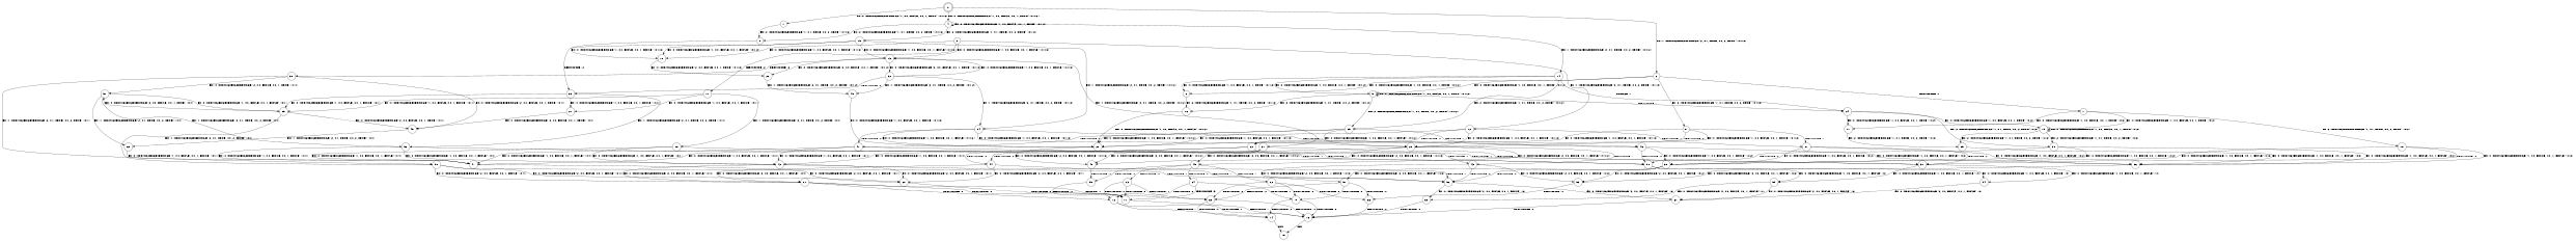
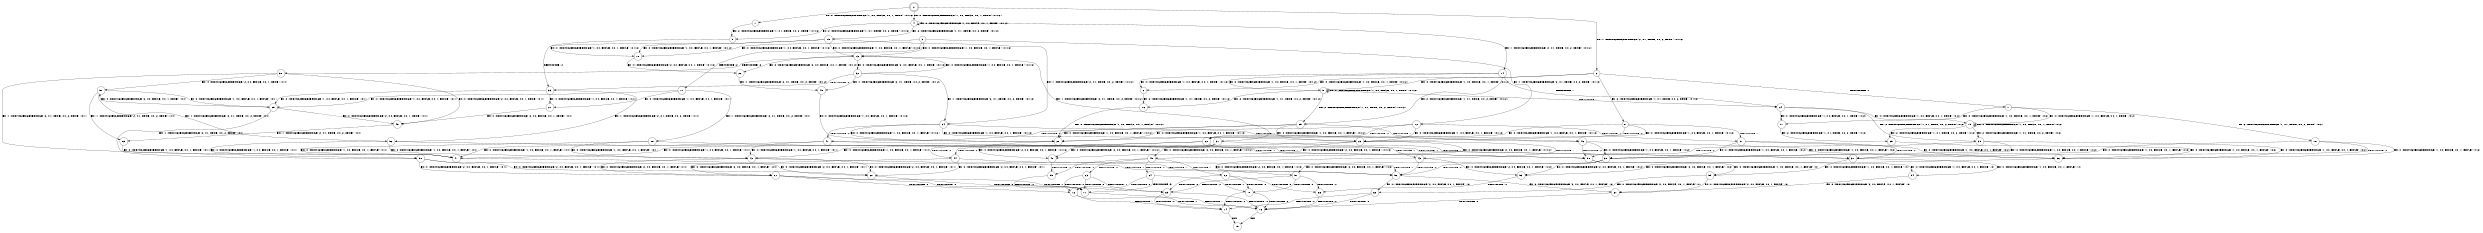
  digraph {
    node [shape=circle]
    0 [peripheries=2]
    1
    2
    4
    5
    6
    7
    8
    9
    3
    10
    11
    12
    13
    14
    15
    16
    17
    18
    19
    20
    21
    22
    23
    24
    25
    26
    27
    28
    29
    30
    31
    32
    33
    34
    35
    36
    37
    38
    39
    40
    41
    42
    43
    44
    45
    46
    47
    48
    49
    50
    51
    52
    53
    54
    55
    56
    57
    58
    59
    60
    61
    62
    63
    64
    65
    66
    67
    68
    69
    70
    71
    72
    73
    74
    75
    0 -> 1 [label="EX !0 !ATOMIC_EXCH_BRANCH (1, +0, FALSE, +0, 1, TRUE) !:0:1:2:"]
    0 -> 2 [label="EX !1 !ATOMIC_EXCH_BRANCH (2, +1, TRUE, +0, 2, TRUE) !:0:1:2:"]
    0 -> 4 [label="EX !0 !ATOMIC_EXCH_BRANCH (1, +0, FALSE, +0, 1, TRUE) !:0:1:2:"]
    1 -> 5 [label="EX !2 !ATOMIC_EXCH_BRANCH (1, +1, TRUE, +0, 2, TRUE) !:0:1:2:"]
    2 -> 6 [label="EX !0 !ATOMIC_EXCH_BRANCH (1, +0, FALSE, +0, 1, TRUE) !:0:1:2:"]
    2 -> 7 [label="TERMINATE !1"]
    2 -> 8 [label="EX !2 !ATOMIC_EXCH_BRANCH (1, +1, TRUE, +0, 2, TRUE) !:0:1:2:"]
    2 -> 9 [label="EX !0 !ATOMIC_EXCH_BRANCH (1, +0, FALSE, +0, 1, TRUE) !:0:1:2:"]
    4 -> 4 [label="EX !0 !ATOMIC_EXCH_BRANCH (1, +0, FALSE, +0, 1, TRUE) !:0:1:2:"]
    4 -> 5 [label="EX !2 !ATOMIC_EXCH_BRANCH (1, +1, TRUE, +0, 2, TRUE) !:0:1:2:"]
    4 -> 14 [label="EX !1 !ATOMIC_EXCH_BRANCH (2, +1, TRUE, +0, 2, TRUE) !:0:1:2:"]
    4 -> 15 [label="EX !2 !ATOMIC_EXCH_BRANCH (1, +1, TRUE, +0, 2, TRUE) !:0:1:2:"]
    5 -> 10 [label="EX !0 !ATOMIC_EXCH_BRANCH (1, +0, FALSE, +0, 1, FALSE) !:0:1:2:"]
    6 -> 16 [label="EX !2 !ATOMIC_EXCH_BRANCH (1, +1, TRUE, +0, 2, TRUE) !:0:1:2:"]
    7 -> 17 [label="EX !0 !ATOMIC_EXCH_BRANCH (1, +0, FALSE, +0, 1, TRUE) !:0:2:"]
    7 -> 18 [label="EX !2 !ATOMIC_EXCH_BRANCH (1, +1, TRUE, +0, 2, TRUE) !:0:2:"]
    7 -> 19 [label="EX !0 !ATOMIC_EXCH_BRANCH (1, +0, FALSE, +0, 1, TRUE) !:0:2:"]
    8 -> 20 [label="EX !0 !ATOMIC_EXCH_BRANCH (1, +0, FALSE, +0, 1, FALSE) !:0:1:2:"]
    8 -> 21 [label="TERMINATE !1"]
    8 -> 22 [label="TERMINATE !2"]
    8 -> 23 [label="EX !0 !ATOMIC_EXCH_BRANCH (1, +0, FALSE, +0, 1, FALSE) !:0:1:2:"]
    9 -> 9 [label="EX !0 !ATOMIC_EXCH_BRANCH (1, +0, FALSE, +0, 1, TRUE) !:0:1:2:"]
    9 -> 16 [label="EX !2 !ATOMIC_EXCH_BRANCH (1, +1, TRUE, +0, 2, TRUE) !:0:1:2:"]
    9 -> 24 [label="TERMINATE !1"]
    9 -> 25 [label="EX !2 !ATOMIC_EXCH_BRANCH (1, +1, TRUE, +0, 2, TRUE) !:0:1:2:"]
    3 -> 10 [label="EX !0 !ATOMIC_EXCH_BRANCH (1, +0, FALSE, +0, 1, FALSE) !:0:1:2:"]
    3 -> 11 [label="TERMINATE !2"]
    3 -> 12 [label="EX !1 !ATOMIC_EXCH_BRANCH (2, +1, TRUE, +0, 2, TRUE) !:0:1:2:"]
    3 -> 13 [label="EX !0 !ATOMIC_EXCH_BRANCH (1, +0, FALSE, +0, 1, FALSE) !:0:1:2:"]
    10 -> 26 [label="EX !0 !ATOMIC_EXCH_BRANCH (2, +0, FALSE, +0, 1, TRUE) !:0:1:2:"]
    11 -> 27 [label="EX !0 !ATOMIC_EXCH_BRANCH (1, +0, FALSE, +0, 1, FALSE) !:0:1:"]
    11 -> 28 [label="EX !1 !ATOMIC_EXCH_BRANCH (2, +1, TRUE, +0, 2, TRUE) !:0:1:"]
    11 -> 29 [label="EX !0 !ATOMIC_EXCH_BRANCH (1, +0, FALSE, +0, 1, FALSE) !:0:1:"]
    12 -> 20 [label="EX !0 !ATOMIC_EXCH_BRANCH (1, +0, FALSE, +0, 1, FALSE) !:0:1:2:"]
    12 -> 21 [label="TERMINATE !1"]
    12 -> 22 [label="TERMINATE !2"]
    12 -> 23 [label="EX !0 !ATOMIC_EXCH_BRANCH (1, +0, FALSE, +0, 1, FALSE) !:0:1:2:"]
    13 -> 26 [label="EX !0 !ATOMIC_EXCH_BRANCH (2, +0, FALSE, +0, 1, TRUE) !:0:1:2:"]
    13 -> 30 [label="TERMINATE !2"]
    13 -> 31 [label="EX !1 !ATOMIC_EXCH_BRANCH (2, +1, TRUE, +0, 2, TRUE) !:0:1:2:"]
    13 -> 32 [label="EX !0 !ATOMIC_EXCH_BRANCH (2, +0, FALSE, +0, 1, TRUE) !:0:1:2:"]
    14 -> 6 [label="EX !0 !ATOMIC_EXCH_BRANCH (1, +0, FALSE, +0, 1, TRUE) !:0:1:2:"]
    14 -> 9 [label="EX !0 !ATOMIC_EXCH_BRANCH (1, +0, FALSE, +0, 1, TRUE) !:0:1:2:"]
-   14 -> 24 [label="BRANCH !1"]
+   14 -> 24 [label="TERMINATE !1"]
    14 -> 25 [label="EX !2 !ATOMIC_EXCH_BRANCH (1, +1, TRUE, +0, 2, TRUE) !:0:1:2:"]
    15 -> 10 [label="EX !0 !ATOMIC_EXCH_BRANCH (1, +0, FALSE, +0, 1, FALSE) !:0:1:2:"]
    15 -> 13 [label="EX !0 !ATOMIC_EXCH_BRANCH (1, +0, FALSE, +0, 1, FALSE) !:0:1:2:"]
    15 -> 33 [label="TERMINATE !2"]
    15 -> 34 [label="EX !1 !ATOMIC_EXCH_BRANCH (2, +1, TRUE, +0, 2, TRUE) !:0:1:2:"]
    16 -> 20 [label="EX !0 !ATOMIC_EXCH_BRANCH (1, +0, FALSE, +0, 1, FALSE) !:0:1:2:"]
    17 -> 35 [label="EX !2 !ATOMIC_EXCH_BRANCH (1, +1, TRUE, +0, 2, TRUE) !:0:2:"]
    18 -> 36 [label="EX !0 !ATOMIC_EXCH_BRANCH (1, +0, FALSE, +0, 1, FALSE) !:0:2:"]
    18 -> 37 [label="TERMINATE !2"]
    18 -> 38 [label="EX !0 !ATOMIC_EXCH_BRANCH (1, +0, FALSE, +0, 1, FALSE) !:0:2:"]
    19 -> 19 [label="EX !0 !ATOMIC_EXCH_BRANCH (1, +0, FALSE, +0, 1, TRUE) !:0:2:"]
    19 -> 35 [label="EX !2 !ATOMIC_EXCH_BRANCH (1, +1, TRUE, +0, 2, TRUE) !:0:2:"]
    19 -> 39 [label="EX !2 !ATOMIC_EXCH_BRANCH (1, +1, TRUE, +0, 2, TRUE) !:0:2:"]
    20 -> 40 [label="EX !0 !ATOMIC_EXCH_BRANCH (2, +0, FALSE, +0, 1, FALSE) !:0:1:2:"]
    21 -> 36 [label="EX !0 !ATOMIC_EXCH_BRANCH (1, +0, FALSE, +0, 1, FALSE) !:0:2:"]
    21 -> 37 [label="TERMINATE !2"]
    21 -> 38 [label="EX !0 !ATOMIC_EXCH_BRANCH (1, +0, FALSE, +0, 1, FALSE) !:0:2:"]
    22 -> 37 [label="TERMINATE !1"]
    22 -> 41 [label="EX !0 !ATOMIC_EXCH_BRANCH (1, +0, FALSE, +0, 1, FALSE) !:0:1:"]
    22 -> 42 [label="EX !0 !ATOMIC_EXCH_BRANCH (1, +0, FALSE, +0, 1, FALSE) !:0:1:"]
    23 -> 40 [label="EX !0 !ATOMIC_EXCH_BRANCH (2, +0, FALSE, +0, 1, FALSE) !:0:1:2:"]
    23 -> 43 [label="TERMINATE !1"]
    23 -> 44 [label="TERMINATE !2"]
    23 -> 45 [label="EX !0 !ATOMIC_EXCH_BRANCH (2, +0, FALSE, +0, 1, FALSE) !:0:1:2:"]
    24 -> 17 [label="EX !0 !ATOMIC_EXCH_BRANCH (1, +0, FALSE, +0, 1, TRUE) !:0:2:"]
    24 -> 19 [label="EX !0 !ATOMIC_EXCH_BRANCH (1, +0, FALSE, +0, 1, TRUE) !:0:2:"]
    24 -> 39 [label="EX !2 !ATOMIC_EXCH_BRANCH (1, +1, TRUE, +0, 2, TRUE) !:0:2:"]
    25 -> 20 [label="EX !0 !ATOMIC_EXCH_BRANCH (1, +0, FALSE, +0, 1, FALSE) !:0:1:2:"]
    25 -> 23 [label="EX !0 !ATOMIC_EXCH_BRANCH (1, +0, FALSE, +0, 1, FALSE) !:0:1:2:"]
    25 -> 46 [label="TERMINATE !1"]
    25 -> 47 [label="TERMINATE !2"]
    26 -> 48 [label="EX !1 !ATOMIC_EXCH_BRANCH (2, +1, TRUE, +0, 2, TRUE) !:0:1:2:"]
    27 -> 49 [label="EX !0 !ATOMIC_EXCH_BRANCH (2, +0, FALSE, +0, 1, TRUE) !:0:1:"]
    28 -> 37 [label="TERMINATE !1"]
    28 -> 41 [label="EX !0 !ATOMIC_EXCH_BRANCH (1, +0, FALSE, +0, 1, FALSE) !:0:1:"]
    28 -> 42 [label="EX !0 !ATOMIC_EXCH_BRANCH (1, +0, FALSE, +0, 1, FALSE) !:0:1:"]
    29 -> 49 [label="EX !0 !ATOMIC_EXCH_BRANCH (2, +0, FALSE, +0, 1, TRUE) !:0:1:"]
    29 -> 50 [label="EX !1 !ATOMIC_EXCH_BRANCH (2, +1, TRUE, +0, 2, TRUE) !:0:1:"]
    29 -> 51 [label="EX !0 !ATOMIC_EXCH_BRANCH (2, +0, FALSE, +0, 1, TRUE) !:0:1:"]
    30 -> 49 [label="EX !0 !ATOMIC_EXCH_BRANCH (2, +0, FALSE, +0, 1, TRUE) !:0:1:"]
    30 -> 50 [label="EX !1 !ATOMIC_EXCH_BRANCH (2, +1, TRUE, +0, 2, TRUE) !:0:1:"]
    30 -> 51 [label="EX !0 !ATOMIC_EXCH_BRANCH (2, +0, FALSE, +0, 1, TRUE) !:0:1:"]
    31 -> 40 [label="EX !0 !ATOMIC_EXCH_BRANCH (2, +0, FALSE, +0, 1, FALSE) !:0:1:2:"]
    31 -> 43 [label="TERMINATE !1"]
    31 -> 44 [label="TERMINATE !2"]
    31 -> 45 [label="EX !0 !ATOMIC_EXCH_BRANCH (2, +0, FALSE, +0, 1, FALSE) !:0:1:2:"]
    32 -> 13 [label="EX !0 !ATOMIC_EXCH_BRANCH (1, +0, FALSE, +0, 1, FALSE) !:0:1:2:"]
    32 -> 33 [label="TERMINATE !2"]
    32 -> 34 [label="EX !1 !ATOMIC_EXCH_BRANCH (2, +1, TRUE, +0, 2, TRUE) !:0:1:2:"]
    32 -> 48 [label="EX !1 !ATOMIC_EXCH_BRANCH (2, +1, TRUE, +0, 2, TRUE) !:0:1:2:"]
    33 -> 27 [label="EX !0 !ATOMIC_EXCH_BRANCH (1, +0, FALSE, +0, 1, FALSE) !:0:1:"]
    33 -> 29 [label="EX !0 !ATOMIC_EXCH_BRANCH (1, +0, FALSE, +0, 1, FALSE) !:0:1:"]
    33 -> 52 [label="EX !1 !ATOMIC_EXCH_BRANCH (2, +1, TRUE, +0, 2, TRUE) !:0:1:"]
    34 -> 20 [label="EX !0 !ATOMIC_EXCH_BRANCH (1, +0, FALSE, +0, 1, FALSE) !:0:1:2:"]
    34 -> 23 [label="EX !0 !ATOMIC_EXCH_BRANCH (1, +0, FALSE, +0, 1, FALSE) !:0:1:2:"]
    34 -> 46 [label="TERMINATE !1"]
    34 -> 47 [label="TERMINATE !2"]
    35 -> 36 [label="EX !0 !ATOMIC_EXCH_BRANCH (1, +0, FALSE, +0, 1, FALSE) !:0:2:"]
    36 -> 53 [label="EX !0 !ATOMIC_EXCH_BRANCH (2, +0, FALSE, +0, 1, FALSE) !:0:2:"]
    37 -> 54 [label="EX !0 !ATOMIC_EXCH_BRANCH (1, +0, FALSE, +0, 1, FALSE) !:0:"]
    37 -> 55 [label="EX !0 !ATOMIC_EXCH_BRANCH (1, +0, FALSE, +0, 1, FALSE) !:0:"]
    38 -> 53 [label="EX !0 !ATOMIC_EXCH_BRANCH (2, +0, FALSE, +0, 1, FALSE) !:0:2:"]
    38 -> 56 [label="TERMINATE !2"]
    38 -> 57 [label="EX !0 !ATOMIC_EXCH_BRANCH (2, +0, FALSE, +0, 1, FALSE) !:0:2:"]
    39 -> 36 [label="EX !0 !ATOMIC_EXCH_BRANCH (1, +0, FALSE, +0, 1, FALSE) !:0:2:"]
    39 -> 38 [label="EX !0 !ATOMIC_EXCH_BRANCH (1, +0, FALSE, +0, 1, FALSE) !:0:2:"]
    39 -> 58 [label="TERMINATE !2"]
    40 -> 59 [label="TERMINATE !0"]
    41 -> 60 [label="EX !0 !ATOMIC_EXCH_BRANCH (2, +0, FALSE, +0, 1, FALSE) !:0:1:"]
    42 -> 56 [label="TERMINATE !1"]
    42 -> 60 [label="EX !0 !ATOMIC_EXCH_BRANCH (2, +0, FALSE, +0, 1, FALSE) !:0:1:"]
    42 -> 61 [label="EX !0 !ATOMIC_EXCH_BRANCH (2, +0, FALSE, +0, 1, FALSE) !:0:1:"]
    43 -> 53 [label="EX !0 !ATOMIC_EXCH_BRANCH (2, +0, FALSE, +0, 1, FALSE) !:0:2:"]
    43 -> 56 [label="TERMINATE !2"]
    43 -> 57 [label="EX !0 !ATOMIC_EXCH_BRANCH (2, +0, FALSE, +0, 1, FALSE) !:0:2:"]
    44 -> 56 [label="TERMINATE !1"]
    44 -> 60 [label="EX !0 !ATOMIC_EXCH_BRANCH (2, +0, FALSE, +0, 1, FALSE) !:0:1:"]
    44 -> 61 [label="EX !0 !ATOMIC_EXCH_BRANCH (2, +0, FALSE, +0, 1, FALSE) !:0:1:"]
    45 -> 59 [label="TERMINATE !0"]
    45 -> 62 [label="TERMINATE !1"]
    45 -> 63 [label="TERMINATE !2"]
    45 -> 64 [label="TERMINATE !0"]
    46 -> 36 [label="EX !0 !ATOMIC_EXCH_BRANCH (1, +0, FALSE, +0, 1, FALSE) !:0:2:"]
    46 -> 38 [label="EX !0 !ATOMIC_EXCH_BRANCH (1, +0, FALSE, +0, 1, FALSE) !:0:2:"]
    46 -> 58 [label="TERMINATE !2"]
    47 -> 41 [label="EX !0 !ATOMIC_EXCH_BRANCH (1, +0, FALSE, +0, 1, FALSE) !:0:1:"]
    47 -> 42 [label="EX !0 !ATOMIC_EXCH_BRANCH (1, +0, FALSE, +0, 1, FALSE) !:0:1:"]
    47 -> 58 [label="TERMINATE !1"]
    48 -> 20 [label="EX !0 !ATOMIC_EXCH_BRANCH (1, +0, FALSE, +0, 1, FALSE) !:0:1:2:"]
    49 -> 65 [label="EX !1 !ATOMIC_EXCH_BRANCH (2, +1, TRUE, +0, 2, TRUE) !:0:1:"]
    50 -> 56 [label="TERMINATE !1"]
    50 -> 60 [label="EX !0 !ATOMIC_EXCH_BRANCH (2, +0, FALSE, +0, 1, FALSE) !:0:1:"]
    50 -> 61 [label="EX !0 !ATOMIC_EXCH_BRANCH (2, +0, FALSE, +0, 1, FALSE) !:0:1:"]
    51 -> 29 [label="EX !0 !ATOMIC_EXCH_BRANCH (1, +0, FALSE, +0, 1, FALSE) !:0:1:"]
    51 -> 52 [label="EX !1 !ATOMIC_EXCH_BRANCH (2, +1, TRUE, +0, 2, TRUE) !:0:1:"]
    51 -> 65 [label="EX !1 !ATOMIC_EXCH_BRANCH (2, +1, TRUE, +0, 2, TRUE) !:0:1:"]
    52 -> 41 [label="EX !0 !ATOMIC_EXCH_BRANCH (1, +0, FALSE, +0, 1, FALSE) !:0:1:"]
    52 -> 42 [label="EX !0 !ATOMIC_EXCH_BRANCH (1, +0, FALSE, +0, 1, FALSE) !:0:1:"]
    52 -> 58 [label="TERMINATE !1"]
    53 -> 66 [label="TERMINATE !0"]
    54 -> 67 [label="EX !0 !ATOMIC_EXCH_BRANCH (2, +0, FALSE, +0, 1, FALSE) !:0:"]
    55 -> 67 [label="EX !0 !ATOMIC_EXCH_BRANCH (2, +0, FALSE, +0, 1, FALSE) !:0:"]
    55 -> 68 [label="EX !0 !ATOMIC_EXCH_BRANCH (2, +0, FALSE, +0, 1, FALSE) !:0:"]
    56 -> 67 [label="EX !0 !ATOMIC_EXCH_BRANCH (2, +0, FALSE, +0, 1, FALSE) !:0:"]
    56 -> 68 [label="EX !0 !ATOMIC_EXCH_BRANCH (2, +0, FALSE, +0, 1, FALSE) !:0:"]
    57 -> 66 [label="TERMINATE !0"]
    57 -> 69 [label="TERMINATE !2"]
    57 -> 70 [label="TERMINATE !0"]
    58 -> 54 [label="EX !0 !ATOMIC_EXCH_BRANCH (1, +0, FALSE, +0, 1, FALSE) !:0:"]
    58 -> 55 [label="EX !0 !ATOMIC_EXCH_BRANCH (1, +0, FALSE, +0, 1, FALSE) !:0:"]
    59 -> 71 [label="TERMINATE !2"]
    60 -> 71 [label="TERMINATE !0"]
-   61 -> 69 [label="BRANCH !1"]
+   61 -> 69 [label="TERMINATE !1"]
    61 -> 71 [label="TERMINATE !0"]
    61 -> 72 [label="TERMINATE !0"]
    62 -> 66 [label="TERMINATE !0"]
    62 -> 69 [label="TERMINATE !2"]
    62 -> 70 [label="TERMINATE !0"]
    63 -> 69 [label="TERMINATE !1"]
    63 -> 71 [label="TERMINATE !0"]
    63 -> 72 [label="TERMINATE !0"]
    64 -> 70 [label="TERMINATE !1"]
    64 -> 71 [label="TERMINATE !3"]
    64 -> 72 [label="TERMINATE !2"]
    65 -> 41 [label="EX !0 !ATOMIC_EXCH_BRANCH (1, +0, FALSE, +0, 1, FALSE) !:0:1:"]
    66 -> 73 [label="TERMINATE !2"]
    67 -> 73 [label="TERMINATE !0"]
    68 -> 73 [label="TERMINATE !0"]
+   68 -> 74 [label="TERMINATE !0"]
    69 -> 73 [label="TERMINATE !0"]
    69 -> 74 [label="TERMINATE !0"]
    70 -> 73 [label="TERMINATE !2"]
    70 -> 74 [label="TERMINATE !2"]
    71 -> 73 [label="TERMINATE !1"]
    72 -> 73 [label="TERMINATE !1"]
    72 -> 74 [label="TERMINATE !1"]
    73 -> 75 [label=exit]
    74 -> 75 [label=exit]
  }
